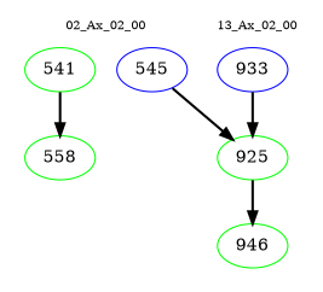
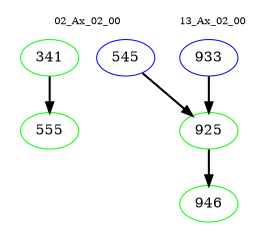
  digraph {
    node [color=green]
    edge [color=black style=bold]
    n1 [color=blue label=545]
-   n2 [label=541]
-   n3 [label=558]
+   n2 [label=341]
+   n3 [label=555]
    n4 [color=blue label=933]
    n5 [label=925]
    n6 [label=946]
    subgraph cluster_1 {
      color=white
      fontsize=10
      label="02_Ax_02_00"
      n1
      n2
      n3
    }
    subgraph cluster_2 {
      color=white
      fontsize=10
      label="13_Ax_02_00"
      n4
      n5
      n6
    }
    n1 -> n5
    n2 -> n3
    n4 -> n5
    n5 -> n6
  }
